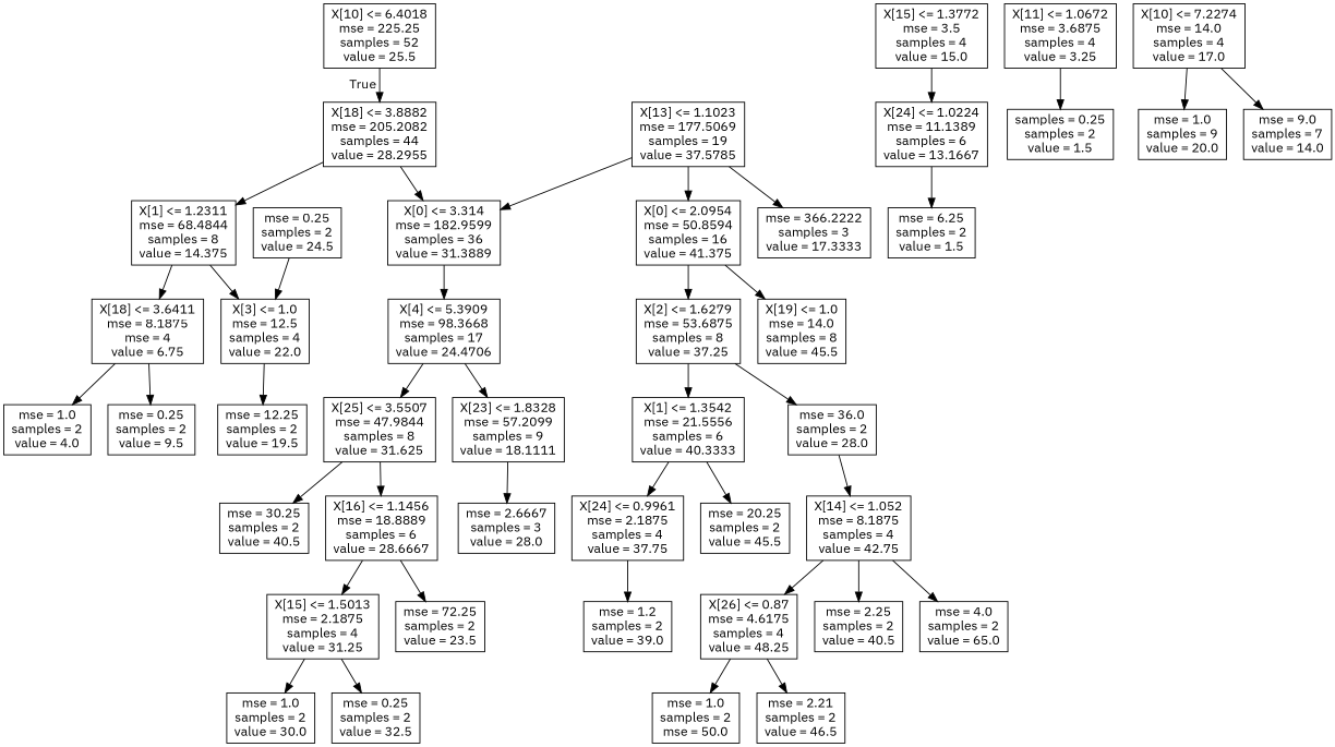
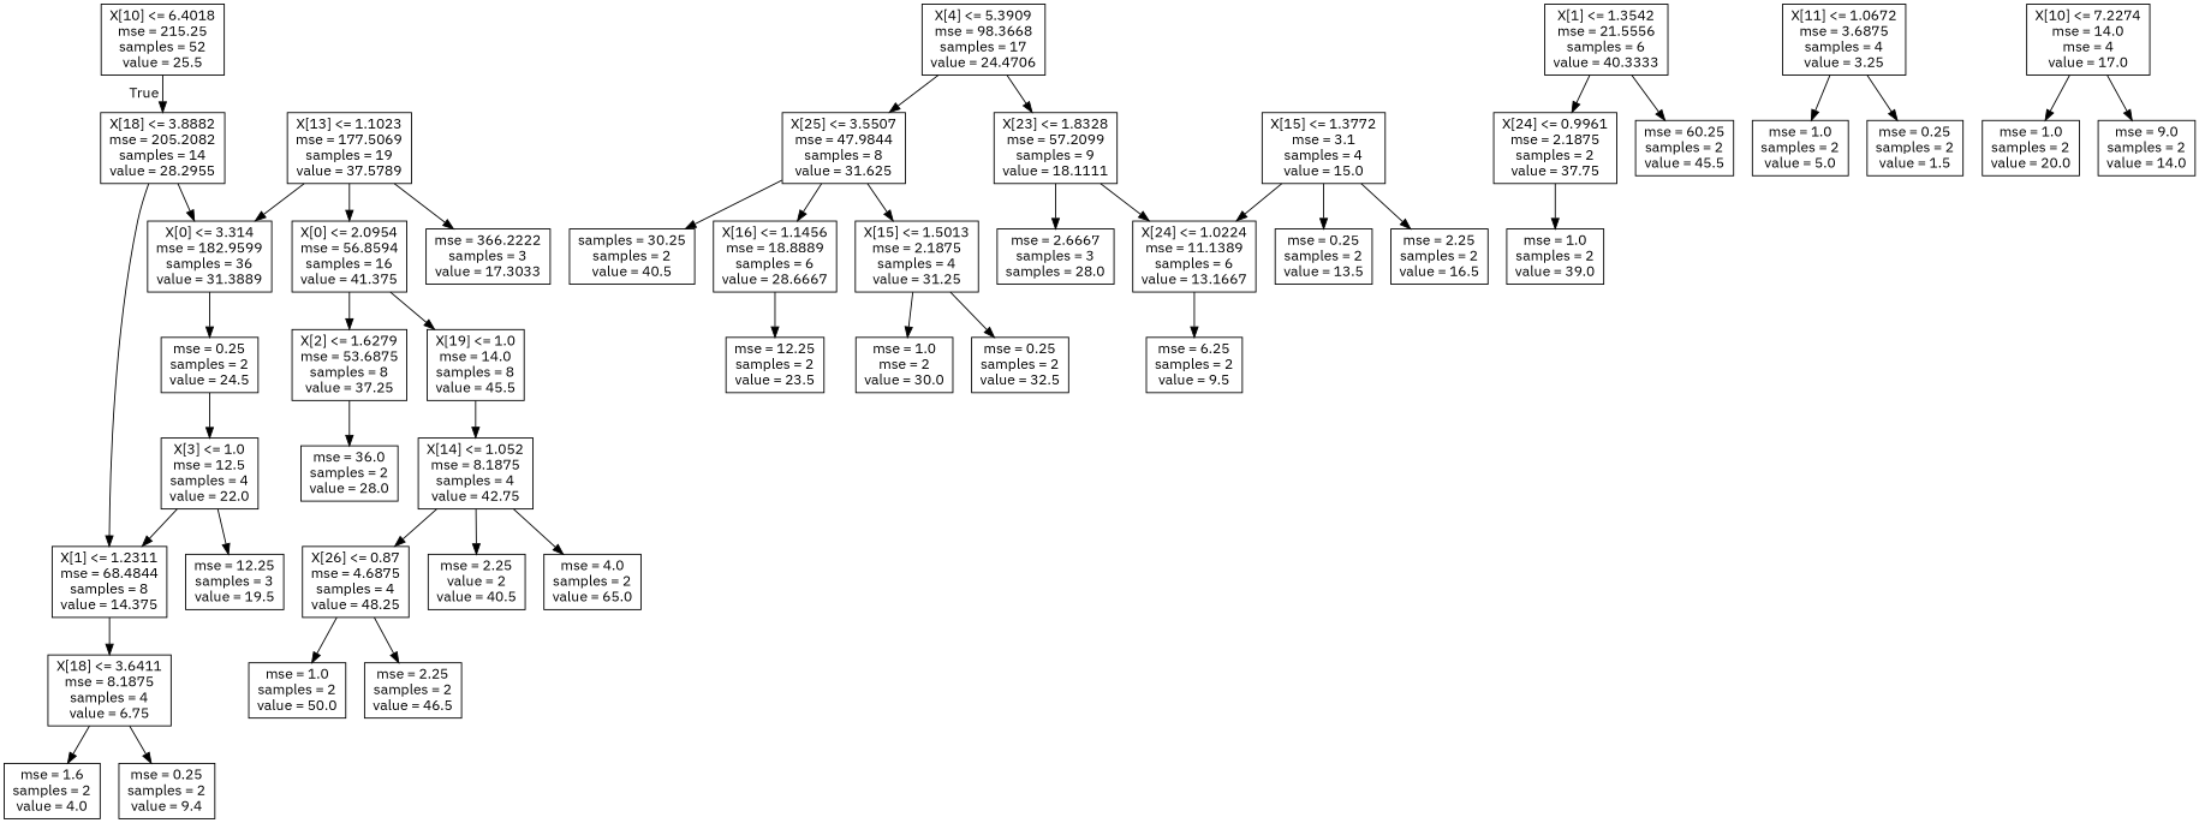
  digraph {
    fontname="IBM Plex Sans"
    node [fontname="IBM Plex Sans" shape=box]
    edge [fontname="IBM Plex Sans"]
-   n1 [label="X[10] <= 6.4018\nmse = 225.25\nsamples = 52\nvalue = 25.5"]
-   n2 [label="X[18] <= 3.8882\nmse = 205.2082\nsamples = 44\nvalue = 28.2955"]
+   n1 [label="X[10] <= 6.4018\nmse = 215.25\nsamples = 52\nvalue = 25.5"]
+   n2 [label="X[18] <= 3.8882\nmse = 205.2082\nsamples = 14\nvalue = 28.2955"]
    n3 [label="X[1] <= 1.2311\nmse = 68.4844\nsamples = 8\nvalue = 14.375"]
    n4 [label="X[0] <= 3.314\nmse = 182.9599\nsamples = 36\nvalue = 31.3889"]
-   n5 [label="X[18] <= 3.6411\nmse = 8.1875\nmse = 4\nvalue = 6.75"]
+   n5 [label="X[18] <= 3.6411\nmse = 8.1875\nsamples = 4\nvalue = 6.75"]
    n6 [label="X[3] <= 1.0\nmse = 12.5\nsamples = 4\nvalue = 22.0"]
    n7 [label="X[4] <= 5.3909\nmse = 98.3668\nsamples = 17\nvalue = 24.4706"]
-   n8 [label="mse = 1.0\nsamples = 2\nvalue = 4.0"]
-   n9 [label="mse = 0.25\nsamples = 2\nvalue = 9.5"]
-   n10 [label="mse = 12.25\nsamples = 2\nvalue = 19.5"]
+   n8 [label="mse = 1.6\nsamples = 2\nvalue = 4.0"]
+   n9 [label="mse = 0.25\nsamples = 2\nvalue = 9.4"]
+   n10 [label="mse = 12.25\nsamples = 3\nvalue = 19.5"]
    n11 [label="mse = 0.25\nsamples = 2\nvalue = 24.5"]
-   n12 [label="X[13] <= 1.1023\nmse = 177.5069\nsamples = 19\nvalue = 37.5785"]
-   n13 [label="X[0] <= 2.0954\nmse = 50.8594\nsamples = 16\nvalue = 41.375"]
-   n14 [label="mse = 366.2222\nsamples = 3\nvalue = 17.3333"]
+   n12 [label="X[13] <= 1.1023\nmse = 177.5069\nsamples = 19\nvalue = 37.5789"]
+   n13 [label="X[0] <= 2.0954\nmse = 56.8594\nsamples = 16\nvalue = 41.375"]
+   n14 [label="mse = 366.2222\nsamples = 3\nvalue = 17.3033"]
    n15 [label="X[25] <= 3.5507\nmse = 47.9844\nsamples = 8\nvalue = 31.625"]
    n16 [label="X[23] <= 1.8328\nmse = 57.2099\nsamples = 9\nvalue = 18.1111"]
    n17 [label="X[2] <= 1.6279\nmse = 53.6875\nsamples = 8\nvalue = 37.25"]
    n18 [label="X[19] <= 1.0\nmse = 14.0\nsamples = 8\nvalue = 45.5"]
    n19 [label="X[1] <= 1.3542\nmse = 21.5556\nsamples = 6\nvalue = 40.3333"]
    n20 [label="mse = 36.0\nsamples = 2\nvalue = 28.0"]
    n21 [label="X[14] <= 1.052\nmse = 8.1875\nsamples = 4\nvalue = 42.75"]
-   n22 [label="X[24] <= 0.9961\nmse = 2.1875\nsamples = 4\nvalue = 37.75"]
-   n23 [label="mse = 20.25\nsamples = 2\nvalue = 45.5"]
-   n24 [label="mse = 1.2\nsamples = 2\nvalue = 39.0"]
-   n25 [label="X[26] <= 0.87\nmse = 4.6175\nsamples = 4\nvalue = 48.25"]
-   n26 [label="mse = 2.25\nsamples = 2\nvalue = 40.5"]
+   n22 [label="X[24] <= 0.9961\nmse = 2.1875\nsamples = 2\nvalue = 37.75"]
+   n23 [label="mse = 60.25\nsamples = 2\nvalue = 45.5"]
+   n24 [label="mse = 1.0\nsamples = 2\nvalue = 39.0"]
+   n25 [label="X[26] <= 0.87\nmse = 4.6875\nsamples = 4\nvalue = 48.25"]
+   n26 [label="mse = 2.25\nvalue = 2\nvalue = 40.5"]
    n27 [label="mse = 4.0\nsamples = 2\nvalue = 65.0"]
-   n28 [label="mse = 1.0\nsamples = 2\nmse = 50.0"]
-   n29 [label="mse = 2.21\nsamples = 2\nvalue = 46.5"]
-   n30 [label="mse = 30.25\nsamples = 2\nvalue = 40.5"]
+   n28 [label="mse = 1.0\nsamples = 2\nvalue = 50.0"]
+   n29 [label="mse = 2.25\nsamples = 2\nvalue = 46.5"]
+   n30 [label="samples = 30.25\nsamples = 2\nvalue = 40.5"]
    n31 [label="X[16] <= 1.1456\nmse = 18.8889\nsamples = 6\nvalue = 28.6667"]
-   n32 [label="mse = 2.6667\nsamples = 3\nvalue = 28.0"]
+   n32 [label="mse = 2.6667\nsamples = 3\nsamples = 28.0"]
    n33 [label="X[24] <= 1.0224\nmse = 11.1389\nsamples = 6\nvalue = 13.1667"]
    n34 [label="X[15] <= 1.5013\nmse = 2.1875\nsamples = 4\nvalue = 31.25"]
-   n35 [label="mse = 72.25\nsamples = 2\nvalue = 23.5"]
-   n36 [label="mse = 1.0\nsamples = 2\nvalue = 30.0"]
+   n35 [label="mse = 12.25\nsamples = 2\nvalue = 23.5"]
+   n36 [label="mse = 1.0\nmse = 2\nvalue = 30.0"]
    n37 [label="mse = 0.25\nsamples = 2\nvalue = 32.5"]
-   n38 [label="mse = 6.25\nsamples = 2\nvalue = 1.5"]
-   n39 [label="X[15] <= 1.3772\nmse = 3.5\nsamples = 4\nvalue = 15.0"]
+   n38 [label="mse = 6.25\nsamples = 2\nvalue = 9.5"]
+   n39 [label="X[15] <= 1.3772\nmse = 3.1\nsamples = 4\nvalue = 15.0"]
+   n40 [label="mse = 0.25\nsamples = 2\nvalue = 13.5"]
+   n41 [label="mse = 2.25\nsamples = 2\nvalue = 16.5"]
    n42 [label="X[11] <= 1.0672\nmse = 3.6875\nsamples = 4\nvalue = 3.25"]
-   n44 [label="samples = 0.25\nsamples = 2\nvalue = 1.5"]
-   n45 [label="X[10] <= 7.2274\nmse = 14.0\nsamples = 4\nvalue = 17.0"]
-   n46 [label="mse = 1.0\nsamples = 9\nvalue = 20.0"]
-   n47 [label="mse = 9.0\nsamples = 7\nvalue = 14.0"]
+   n43 [label="mse = 1.0\nsamples = 2\nvalue = 5.0"]
+   n44 [label="mse = 0.25\nsamples = 2\nvalue = 1.5"]
+   n45 [label="X[10] <= 7.2274\nmse = 14.0\nmse = 4\nvalue = 17.0"]
+   n46 [label="mse = 1.0\nsamples = 2\nvalue = 20.0"]
+   n47 [label="mse = 9.0\nsamples = 2\nvalue = 14.0"]
    n1 -> n2 [headlabel=True labelangle=45 labeldistance=2.5]
    n2 -> n3
    n2 -> n4
    n3 -> n5
-   n3 -> n6
-   n4 -> n7
+   n6 -> n3
+   n4 -> n11
    n5 -> n8
    n5 -> n9
    n6 -> n10
    n7 -> n15
    n7 -> n16
    n11 -> n6
    n12 -> n4
    n12 -> n13
    n12 -> n14
    n13 -> n17
    n13 -> n18
    n15 -> n30
    n15 -> n31
    n16 -> n32
-   n17 -> n19
+   n16 -> n33
    n17 -> n20
-   n20 -> n21
+   n18 -> n21
    n19 -> n22
    n19 -> n23
    n21 -> n25
    n21 -> n26
    n21 -> n27
    n22 -> n24
    n25 -> n28
    n25 -> n29
-   n31 -> n34
+   n15 -> n34
    n31 -> n35
    n33 -> n38
    n34 -> n36
    n34 -> n37
    n39 -> n33
+   n39 -> n40
+   n39 -> n41
+   n42 -> n43
    n42 -> n44
    n45 -> n46
    n45 -> n47
  }
